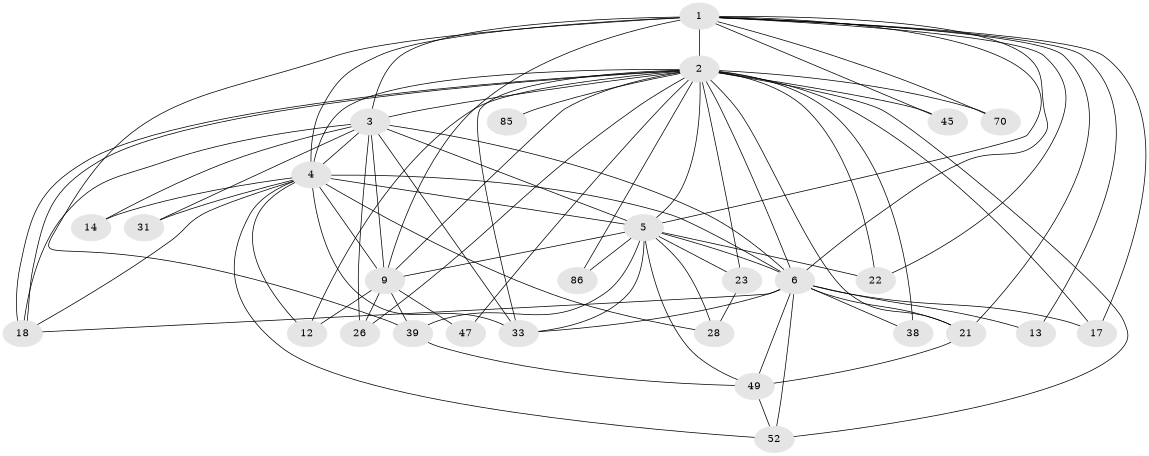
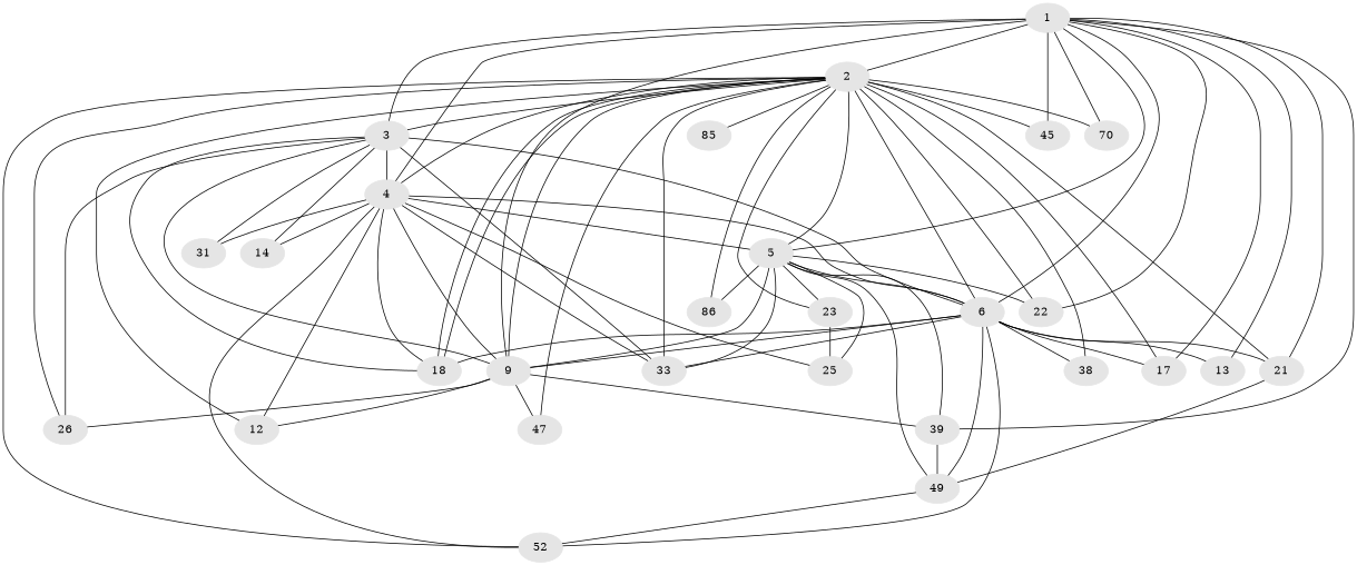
  graph {
    node [color=gray90 style=filled]
    1 [super="+32+58"]
    2 [super="+54+7+65+50+10"]
    3 [super="+96+84+19"]
    4 [super="+60+16"]
    5
    6 [super="+15+8+20+11"]
    9 [super="+91+78+95+69"]
    13
    17
    21 [super="+42"]
    22 [super="+29"]
    39 [super="+57"]
    45
    70 [super="+72"]
    12 [super="+28"]
    18 [super="+81"]
    23
    26 [super="+94+46"]
    33 [super="+34"]
    38 [super="+73+92"]
    47
    52
    85
    86
    14
    31
-   25 [super="+44" label=28]
+   25 [super="+44"]
    49 [super="+87+55+67"]
    1 -- 2 [weight=5]
    1 -- 3 [weight=3]
    1 -- 4 [weight=2]
    1 -- 5
    1 -- 6 [weight=5]
    1 -- 9 [weight=2]
    1 -- 13
    1 -- 17
    1 -- 21
    1 -- 22
    1 -- 39
    1 -- 45
    1 -- 70
    2 -- 3 [weight=6]
    2 -- 4 [weight=8]
    2 -- 5 [weight=3]
    2 -- 6 [weight=14]
    2 -- 9 [weight=5]
    2 -- 17
    2 -- 21
    2 -- 22
    2 -- 45
    2 -- 70
    2 -- 12
    2 -- 18
    2 -- 18
    2 -- 23
    2 -- 26
    2 -- 33
    2 -- 38 [weight=4]
    2 -- 47
    2 -- 52
    2 -- 85
    2 -- 86
    3 -- 4 [weight=2]
-   3 -- 5 [weight=2]
    3 -- 6 [weight=3]
    3 -- 9 [weight=2]
    3 -- 18
    3 -- 26
    3 -- 33
    3 -- 14
    3 -- 31
    4 -- 5
    4 -- 6 [weight=4]
    4 -- 9
    4 -- 12
    4 -- 18
    4 -- 33
    4 -- 52
    4 -- 14
    4 -- 31
    4 -- 25
    5 -- 6 [weight=4]
    5 -- 9 [weight=2]
    5 -- 22
    5 -- 39 [weight=2]
    5 -- 23
    5 -- 33
    5 -- 86
    5 -- 25
    5 -- 49
+   6 -- 9 [weight=4]
    6 -- 13
    6 -- 17
    6 -- 21 [weight=2]
    6 -- 18
    6 -- 33
    6 -- 38
    6 -- 52
    6 -- 49
    9 -- 39
    9 -- 12
    9 -- 26
    9 -- 47
    21 -- 49
    39 -- 49
    23 -- 25
    49 -- 52
  }
